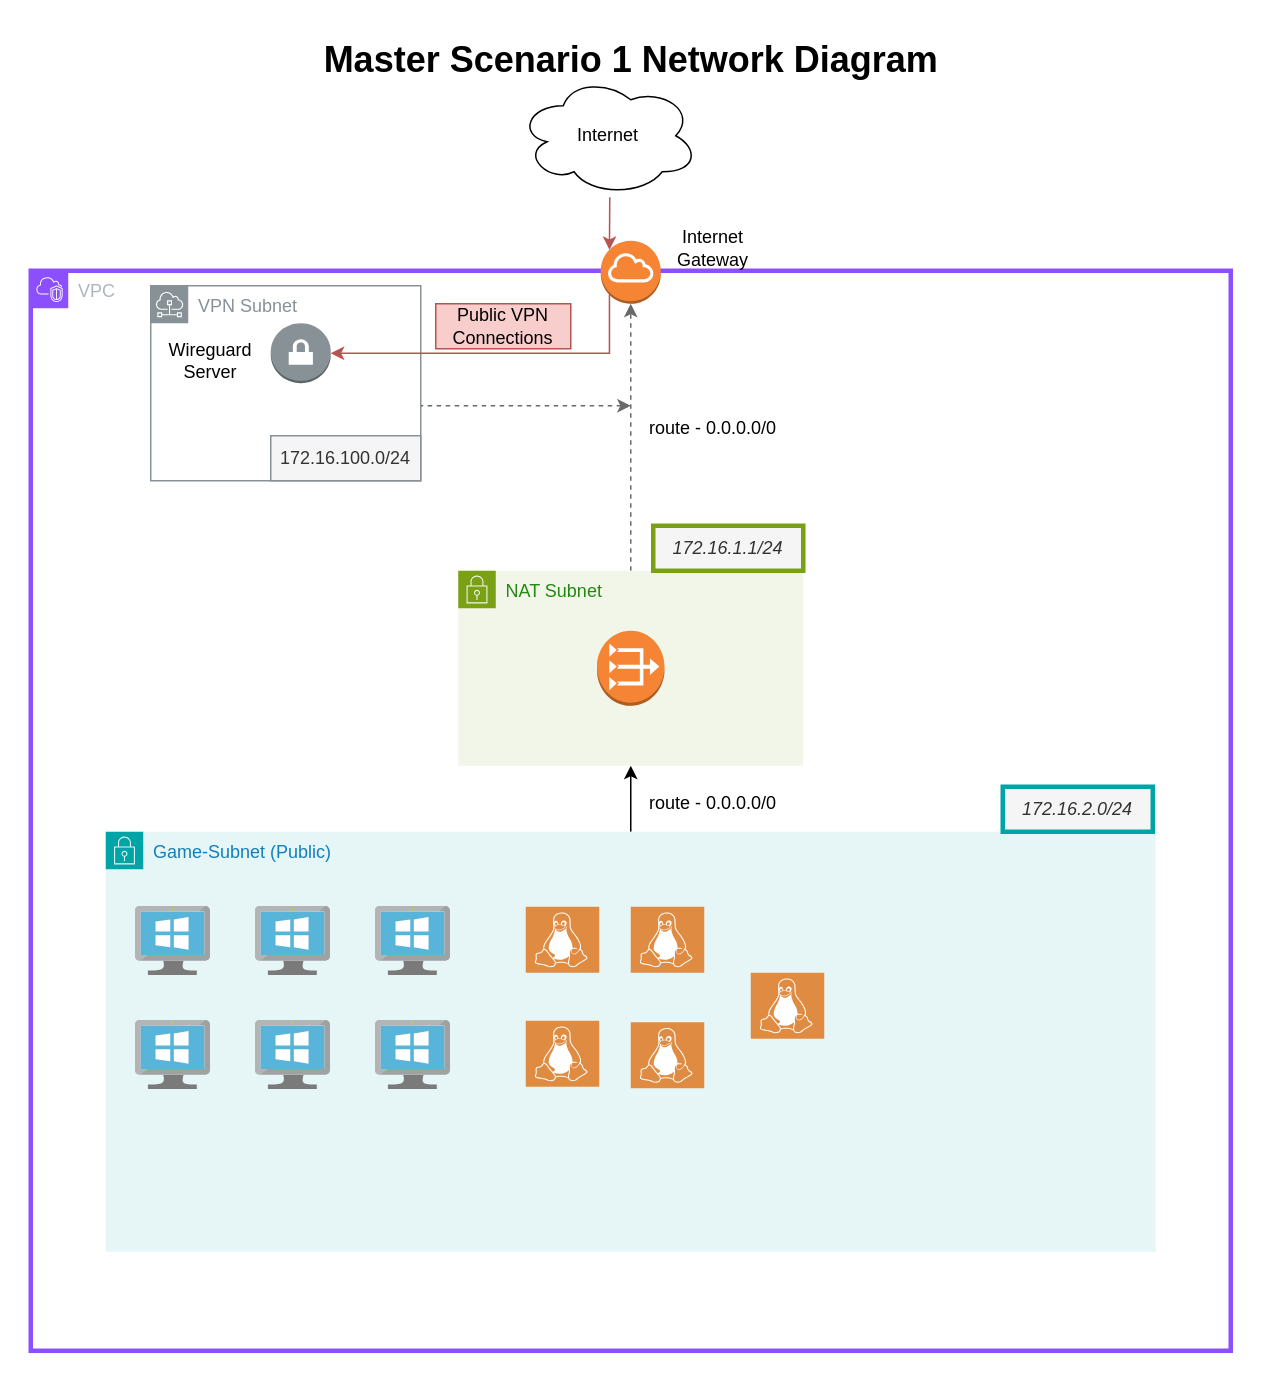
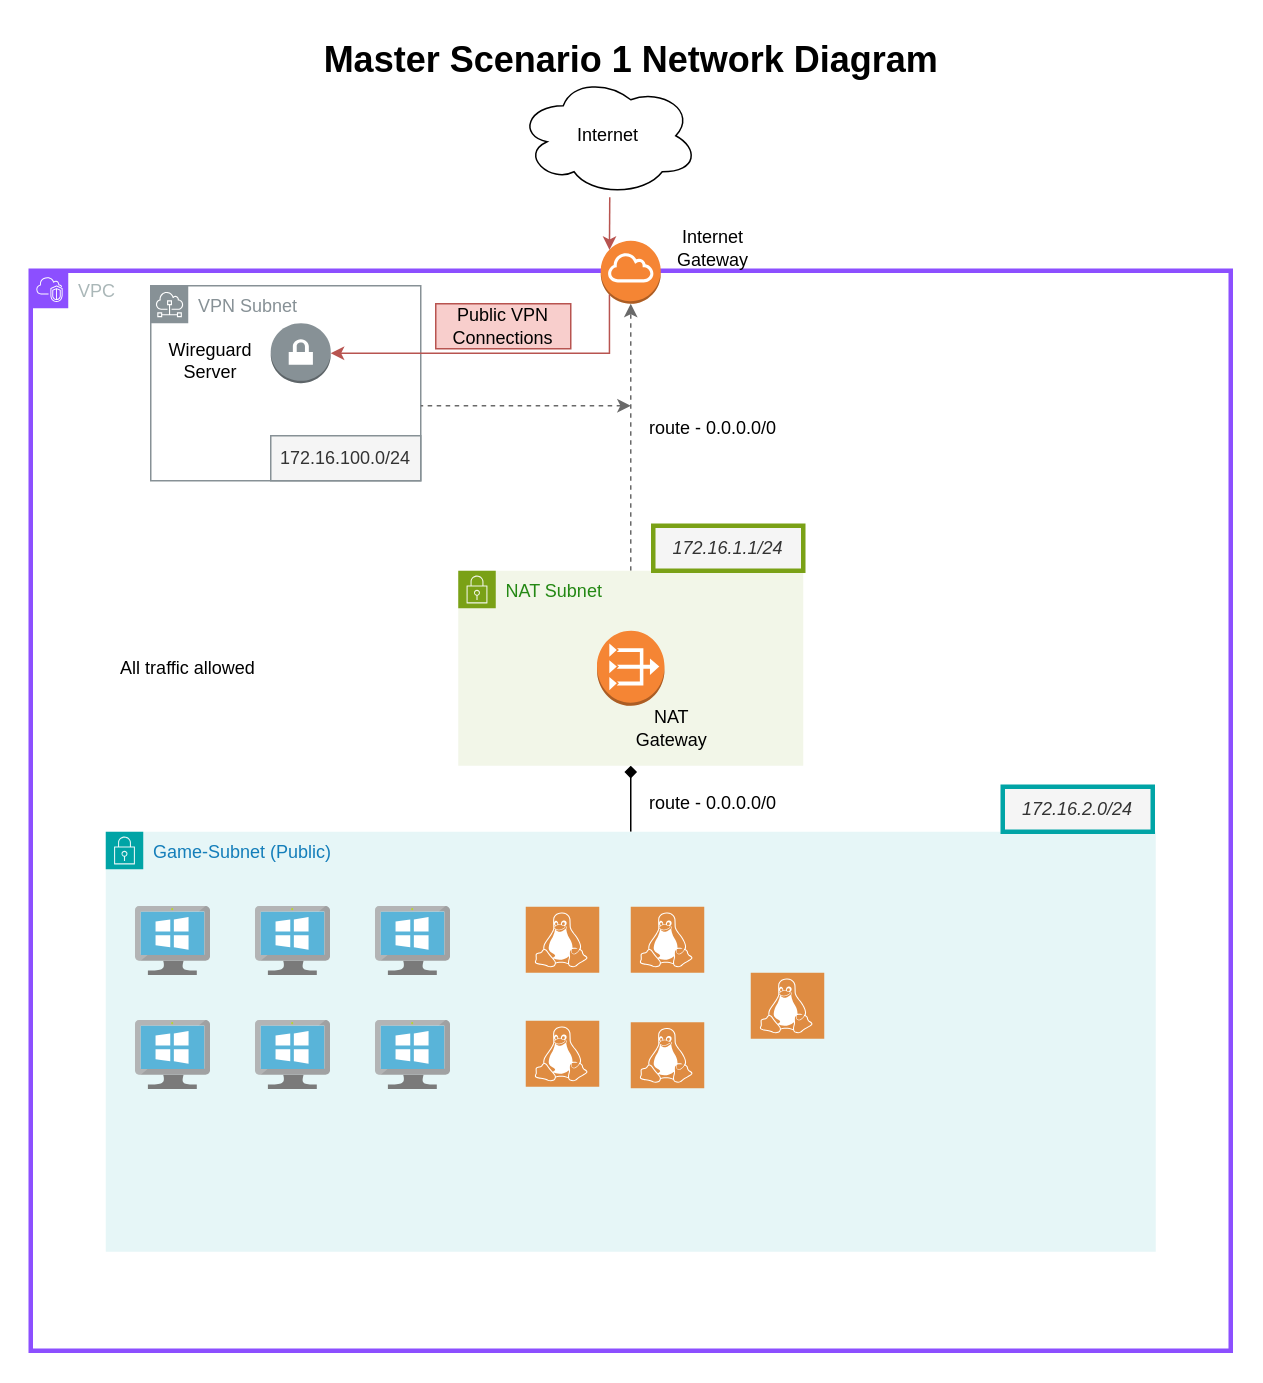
  <mxCell id="0" />
  <mxCell id="1" parent="0" />
  <mxCell id="2" value="VPC" style="points=[[0,0],[0.25,0],[0.5,0],[0.75,0],[1,0],[1,0.25],[1,0.5],[1,0.75],[1,1],[0.75,1],[0.5,1],[0.25,1],[0,1],[0,0.75],[0,0.5],[0,0.25]];outlineConnect=0;gradientColor=none;html=1;whiteSpace=wrap;fontSize=12;fontStyle=0;container=1;pointerEvents=0;collapsible=0;recursiveResize=0;shape=mxgraph.aws4.group;grIcon=mxgraph.aws4.group_vpc2;strokeColor=#8C4FFF;fillColor=none;verticalAlign=top;align=left;spacingLeft=30;fontColor=#AAB7B8;dashed=0;strokeWidth=3;" parent="1" vertex="1"><mxGeometry x="20" y="180" width="800" height="720" as="geometry" /></mxCell>
  <mxCell id="3" value="VPN Subnet" style="sketch=0;outlineConnect=0;gradientColor=none;html=1;whiteSpace=wrap;fontSize=12;fontStyle=0;shape=mxgraph.aws4.group;grIcon=mxgraph.aws4.group_subnet;strokeColor=#879196;fillColor=none;verticalAlign=top;align=left;spacingLeft=30;fontColor=#879196;dashed=0;movable=1;resizable=1;rotatable=1;deletable=1;editable=1;locked=0;connectable=1;" parent="2" vertex="1"><mxGeometry x="80" y="10" width="180" height="130" as="geometry" /></mxCell>
- <mxCell id="4" style="edgeStyle=orthogonalEdgeStyle;rounded=0;orthogonalLoop=1;jettySize=auto;html=1;entryX=0.5;entryY=1;entryDx=0;entryDy=0;" parent="2" source="10" target="26" edge="1"><mxGeometry relative="1" as="geometry" /></mxCell>
+ <mxCell id="4" style="edgeStyle=orthogonalEdgeStyle;rounded=0;orthogonalLoop=1;jettySize=auto;html=1;entryX=0.5;entryY=1;entryDx=0;entryDy=0;endArrow=diamond;" parent="2" source="10" target="26" edge="1"><mxGeometry relative="1" as="geometry" /></mxCell>
  <mxCell id="5" value="" style="outlineConnect=0;dashed=0;verticalLabelPosition=bottom;verticalAlign=top;align=center;html=1;shape=mxgraph.aws3.vpn_gateway;fillColor=#879196;gradientColor=none;" parent="2" vertex="1"><mxGeometry x="160" y="35" width="40" height="40" as="geometry" /></mxCell>
  <mxCell id="6" value="Wireguard Server" style="text;html=1;align=center;verticalAlign=middle;whiteSpace=wrap;rounded=0;" parent="2" vertex="1"><mxGeometry x="80" y="45" width="80" height="30" as="geometry" /></mxCell>
  <mxCell id="7" value="" style="outlineConnect=0;dashed=0;verticalLabelPosition=bottom;verticalAlign=top;align=center;html=1;shape=mxgraph.aws3.internet_gateway;fillColor=#F58534;gradientColor=none;" parent="2" vertex="1"><mxGeometry x="380" y="-20" width="40" height="42" as="geometry" /></mxCell>
  <mxCell id="8" style="edgeStyle=orthogonalEdgeStyle;rounded=0;orthogonalLoop=1;jettySize=auto;html=1;entryX=0.5;entryY=1;entryDx=0;entryDy=0;entryPerimeter=0;dashed=1;strokeColor=#696969;" parent="2" source="26" target="7" edge="1"><mxGeometry relative="1" as="geometry" /></mxCell>
+ <mxCell id="9" value="All traffic allowed" style="text;html=1;align=center;verticalAlign=middle;whiteSpace=wrap;rounded=0;" parent="2" vertex="1"><mxGeometry x="50" y="250" width="110" height="30" as="geometry" /></mxCell>
  <mxCell id="10" value="Game-Subnet (Public)" style="points=[[0,0],[0.25,0],[0.5,0],[0.75,0],[1,0],[1,0.25],[1,0.5],[1,0.75],[1,1],[0.75,1],[0.5,1],[0.25,1],[0,1],[0,0.75],[0,0.5],[0,0.25]];outlineConnect=0;gradientColor=none;html=1;whiteSpace=wrap;fontSize=12;fontStyle=0;container=1;pointerEvents=0;collapsible=0;recursiveResize=0;shape=mxgraph.aws4.group;grIcon=mxgraph.aws4.group_security_group;grStroke=0;strokeColor=#00A4A6;fillColor=#E6F6F7;verticalAlign=top;align=left;spacingLeft=30;fontColor=#147EBA;dashed=0;" parent="2" vertex="1"><mxGeometry x="50" y="374" width="700" height="280" as="geometry" /></mxCell>
  <mxCell id="11" value="" style="image;sketch=0;aspect=fixed;html=1;points=[];align=center;fontSize=12;image=img/lib/mscae/VirtualMachineWindows.svg;" parent="10" vertex="1"><mxGeometry x="20" y="50" width="50" height="46" as="geometry" /></mxCell>
  <mxCell id="12" value="" style="image;sketch=0;aspect=fixed;html=1;points=[];align=center;fontSize=12;image=img/lib/mscae/VirtualMachineWindows.svg;" parent="10" vertex="1"><mxGeometry x="100" y="50" width="50" height="46" as="geometry" /></mxCell>
  <mxCell id="13" value="" style="image;sketch=0;aspect=fixed;html=1;points=[];align=center;fontSize=12;image=img/lib/mscae/VirtualMachineWindows.svg;" parent="10" vertex="1"><mxGeometry x="20" y="126" width="50" height="46" as="geometry" /></mxCell>
  <mxCell id="14" value="" style="image;sketch=0;aspect=fixed;html=1;points=[];align=center;fontSize=12;image=img/lib/mscae/VirtualMachineWindows.svg;" parent="10" vertex="1"><mxGeometry x="100" y="126" width="50" height="46" as="geometry" /></mxCell>
  <mxCell id="15" value="" style="image;sketch=0;aspect=fixed;html=1;points=[];align=center;fontSize=12;image=img/lib/mscae/VirtualMachineWindows.svg;" parent="10" vertex="1"><mxGeometry x="180" y="50" width="50" height="46" as="geometry" /></mxCell>
  <mxCell id="16" value="" style="image;sketch=0;aspect=fixed;html=1;points=[];align=center;fontSize=12;image=img/lib/mscae/VirtualMachineWindows.svg;" parent="10" vertex="1"><mxGeometry x="180" y="126" width="50" height="46" as="geometry" /></mxCell>
  <mxCell id="17" value="" style="sketch=0;pointerEvents=1;shadow=0;dashed=0;html=1;strokeColor=none;fillColor=#DF8C42;labelPosition=center;verticalLabelPosition=bottom;verticalAlign=top;align=center;outlineConnect=0;shape=mxgraph.veeam2.linux;" parent="10" vertex="1"><mxGeometry x="280" y="50" width="49" height="44" as="geometry" /></mxCell>
  <mxCell id="18" value="" style="sketch=0;pointerEvents=1;shadow=0;dashed=0;html=1;strokeColor=none;fillColor=#DF8C42;labelPosition=center;verticalLabelPosition=bottom;verticalAlign=top;align=center;outlineConnect=0;shape=mxgraph.veeam2.linux;" parent="10" vertex="1"><mxGeometry x="280" y="126" width="49" height="44" as="geometry" /></mxCell>
  <mxCell id="19" value="" style="sketch=0;pointerEvents=1;shadow=0;dashed=0;html=1;strokeColor=none;fillColor=#DF8C42;labelPosition=center;verticalLabelPosition=bottom;verticalAlign=top;align=center;outlineConnect=0;shape=mxgraph.veeam2.linux;" parent="10" vertex="1"><mxGeometry x="350" y="127" width="49" height="44" as="geometry" /></mxCell>
  <mxCell id="20" value="" style="sketch=0;pointerEvents=1;shadow=0;dashed=0;html=1;strokeColor=none;fillColor=#DF8C42;labelPosition=center;verticalLabelPosition=bottom;verticalAlign=top;align=center;outlineConnect=0;shape=mxgraph.veeam2.linux;" parent="10" vertex="1"><mxGeometry x="430" y="94" width="49" height="44" as="geometry" /></mxCell>
  <mxCell id="21" value="" style="shape=image;html=1;verticalAlign=top;verticalLabelPosition=bottom;labelBackgroundColor=#ffffff;imageAspect=0;aspect=fixed;image=https://cdn1.iconfinder.com/data/icons/Futurosoft%20Icons%200.5.2/128x128/apps/fedora.png" parent="10" vertex="1"><mxGeometry x="530" y="50" width="44" height="44" as="geometry" /></mxCell>
  <mxCell id="22" value="" style="shape=image;html=1;verticalAlign=top;verticalLabelPosition=bottom;labelBackgroundColor=#ffffff;imageAspect=0;aspect=fixed;image=https://cdn1.iconfinder.com/data/icons/Futurosoft%20Icons%200.5.2/128x128/apps/fedora.png" parent="10" vertex="1"><mxGeometry x="620" y="50" width="44" height="44" as="geometry" /></mxCell>
  <mxCell id="23" value="" style="shape=image;html=1;verticalAlign=top;verticalLabelPosition=bottom;labelBackgroundColor=#ffffff;imageAspect=0;aspect=fixed;image=https://cdn1.iconfinder.com/data/icons/Futurosoft%20Icons%200.5.2/128x128/apps/fedora.png" parent="10" vertex="1"><mxGeometry x="576" y="128" width="44" height="44" as="geometry" /></mxCell>
  <mxCell id="24" value="" style="sketch=0;pointerEvents=1;shadow=0;dashed=0;html=1;strokeColor=none;fillColor=#DF8C42;labelPosition=center;verticalLabelPosition=bottom;verticalAlign=top;align=center;outlineConnect=0;shape=mxgraph.veeam2.linux;" parent="10" vertex="1"><mxGeometry x="350" y="50" width="49" height="44" as="geometry" /></mxCell>
  <mxCell id="25" value="172.16.100.0/24" style="text;html=1;align=center;verticalAlign=middle;whiteSpace=wrap;rounded=0;fillColor=#f5f5f5;strokeColor=#879196;fontColor=#333333;strokeWidth=1;" parent="2" vertex="1"><mxGeometry x="160" y="110" width="100" height="30" as="geometry" /></mxCell>
  <mxCell id="26" value="NAT Subnet" style="points=[[0,0],[0.25,0],[0.5,0],[0.75,0],[1,0],[1,0.25],[1,0.5],[1,0.75],[1,1],[0.75,1],[0.5,1],[0.25,1],[0,1],[0,0.75],[0,0.5],[0,0.25]];outlineConnect=0;gradientColor=none;html=1;whiteSpace=wrap;fontSize=12;fontStyle=0;container=1;pointerEvents=0;collapsible=0;recursiveResize=0;shape=mxgraph.aws4.group;grIcon=mxgraph.aws4.group_security_group;grStroke=0;strokeColor=#7AA116;fillColor=#F2F6E8;verticalAlign=top;align=left;spacingLeft=30;fontColor=#248814;dashed=0;" parent="2" vertex="1"><mxGeometry x="285" y="200" width="230" height="130" as="geometry" /></mxCell>
  <mxCell id="27" value="" style="outlineConnect=0;dashed=0;verticalLabelPosition=bottom;verticalAlign=top;align=center;html=1;shape=mxgraph.aws3.vpc_nat_gateway;fillColor=#F58534;gradientColor=none;" parent="26" vertex="1"><mxGeometry x="92.5" y="40" width="45" height="50" as="geometry" /></mxCell>
+ <mxCell id="28" value="NAT Gateway" style="text;html=1;align=center;verticalAlign=middle;whiteSpace=wrap;rounded=0;" parent="26" vertex="1"><mxGeometry x="105" y="90" width="75" height="30" as="geometry" /></mxCell>
  <mxCell id="29" value="&lt;i&gt;172.16.2.0/24&lt;/i&gt;" style="text;html=1;align=center;verticalAlign=middle;whiteSpace=wrap;rounded=0;fillColor=#f5f5f5;strokeColor=#00A4A6;fontColor=#333333;strokeWidth=3;" parent="2" vertex="1"><mxGeometry x="648" y="344" width="100" height="30" as="geometry" /></mxCell>
  <mxCell id="30" value="route - 0.0.0.0/0" style="text;html=1;align=center;verticalAlign=middle;whiteSpace=wrap;rounded=0;" parent="2" vertex="1"><mxGeometry x="400" y="340" width="110" height="30" as="geometry" /></mxCell>
  <mxCell id="31" style="edgeStyle=orthogonalEdgeStyle;rounded=0;orthogonalLoop=1;jettySize=auto;html=1;exitX=0;exitY=0;exitDx=0;exitDy=0;startArrow=classic;startFill=1;endArrow=none;endFill=0;dashed=1;fillColor=#f5f5f5;strokeColor=#696969;" parent="2" source="32" target="3" edge="1"><mxGeometry relative="1" as="geometry"><Array as="points"><mxPoint x="290" y="90" /><mxPoint x="290" y="90" /></Array></mxGeometry></mxCell>
  <mxCell id="32" value="route - 0.0.0.0/0" style="text;html=1;align=center;verticalAlign=middle;whiteSpace=wrap;rounded=0;" parent="2" vertex="1"><mxGeometry x="400" y="90" width="110" height="30" as="geometry" /></mxCell>
  <mxCell id="33" value="&lt;i&gt;172.16.1.1/24&lt;/i&gt;" style="text;html=1;align=center;verticalAlign=middle;whiteSpace=wrap;rounded=0;fillColor=#f5f5f5;strokeColor=#7AA116;fontColor=#333333;strokeWidth=3;" parent="2" vertex="1"><mxGeometry x="415" y="170" width="100" height="30" as="geometry" /></mxCell>
  <mxCell id="34" style="edgeStyle=orthogonalEdgeStyle;rounded=0;orthogonalLoop=1;jettySize=auto;html=1;entryX=1;entryY=0.5;entryDx=0;entryDy=0;entryPerimeter=0;exitX=0.145;exitY=0.855;exitDx=0;exitDy=0;exitPerimeter=0;strokeColor=#b85450;fillColor=#f8cecc;" parent="2" source="7" target="5" edge="1"><mxGeometry relative="1" as="geometry"><Array as="points"><mxPoint x="386" y="55" /></Array></mxGeometry></mxCell>
  <mxCell id="35" value="Public VPN Connections" style="text;html=1;align=center;verticalAlign=middle;whiteSpace=wrap;rounded=0;fillColor=#f8cecc;strokeColor=#b85450;" parent="2" vertex="1"><mxGeometry x="270" y="22" width="90" height="30" as="geometry" /></mxCell>
  <mxCell id="36" value="Master Scenario 1 Network Diagram" style="text;strokeColor=none;fillColor=none;html=1;fontSize=24;fontStyle=1;verticalAlign=middle;align=center;" parent="1" vertex="1"><mxGeometry x="370" y="20" width="100" height="40" as="geometry" /></mxCell>
  <mxCell id="37" value="Internet Gateway" style="text;html=1;align=center;verticalAlign=middle;whiteSpace=wrap;rounded=0;" parent="1" vertex="1"><mxGeometry x="440" y="150" width="70" height="30" as="geometry" /></mxCell>
  <mxCell id="38" style="edgeStyle=orthogonalEdgeStyle;rounded=0;orthogonalLoop=1;jettySize=auto;html=1;exitX=0.145;exitY=0.145;exitDx=0;exitDy=0;exitPerimeter=0;startArrow=classic;startFill=1;endArrow=none;endFill=0;fillColor=#f8cecc;strokeColor=#b85450;" parent="1" source="7" edge="1"><mxGeometry relative="1" as="geometry"><mxPoint x="406" y="131" as="targetPoint" /></mxGeometry></mxCell>
  <mxCell id="39" value="Internet" style="ellipse;shape=cloud;whiteSpace=wrap;html=1;" parent="1" vertex="1"><mxGeometry x="345" y="50" width="120" height="80" as="geometry" /></mxCell>
